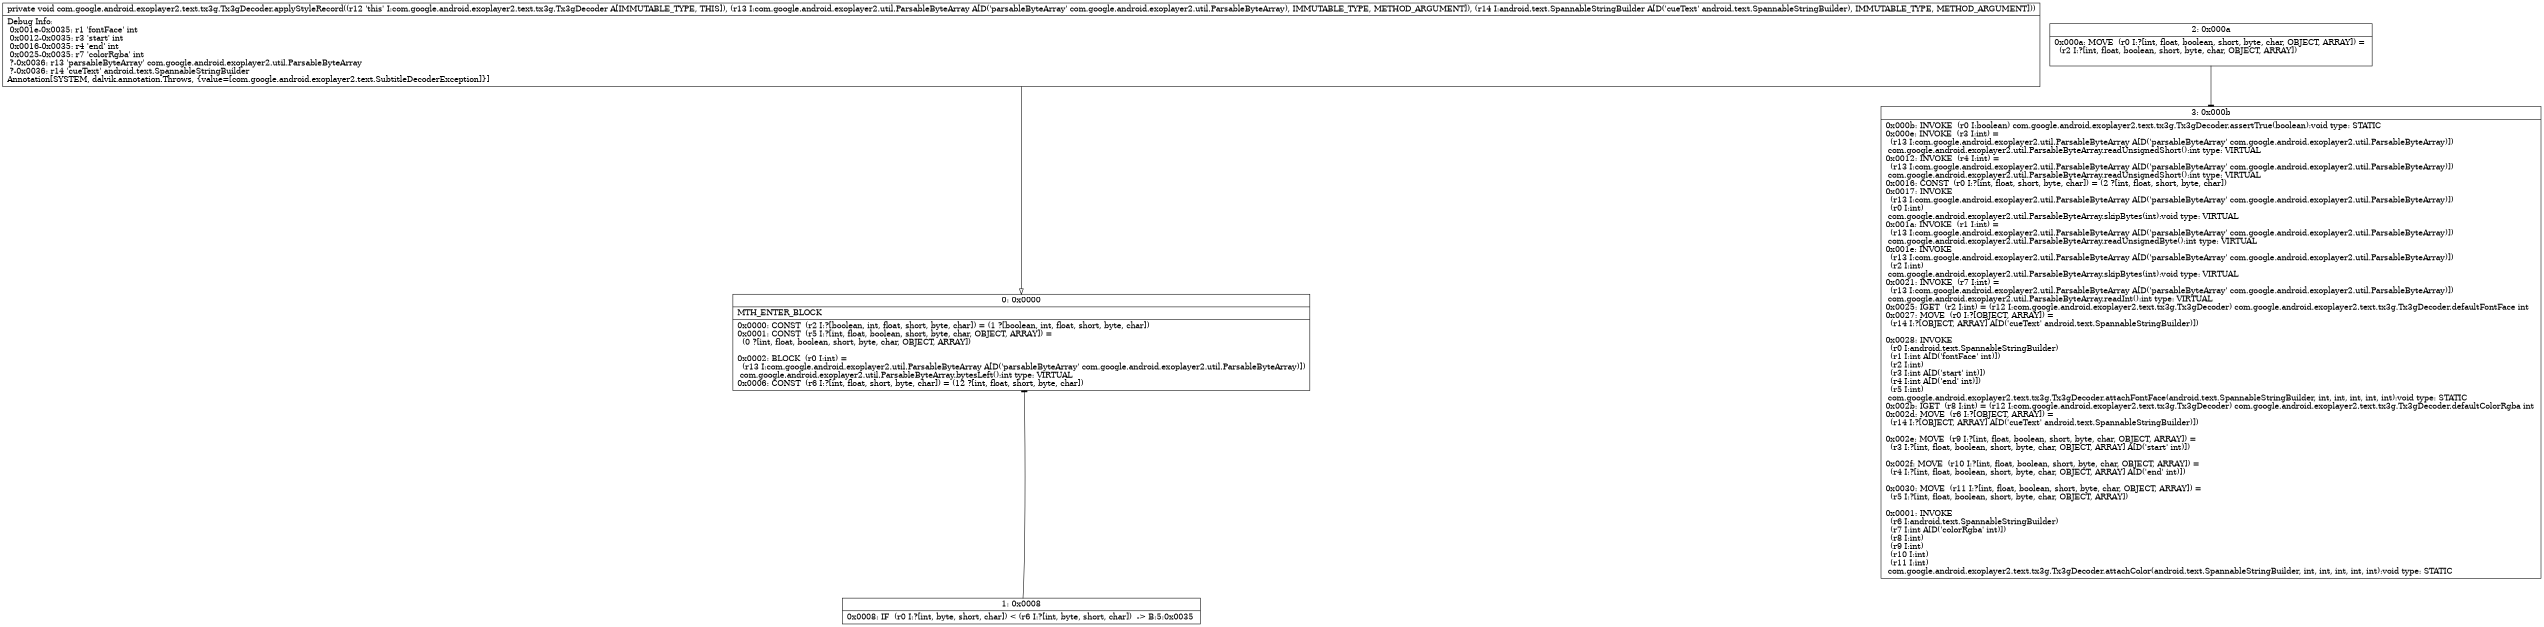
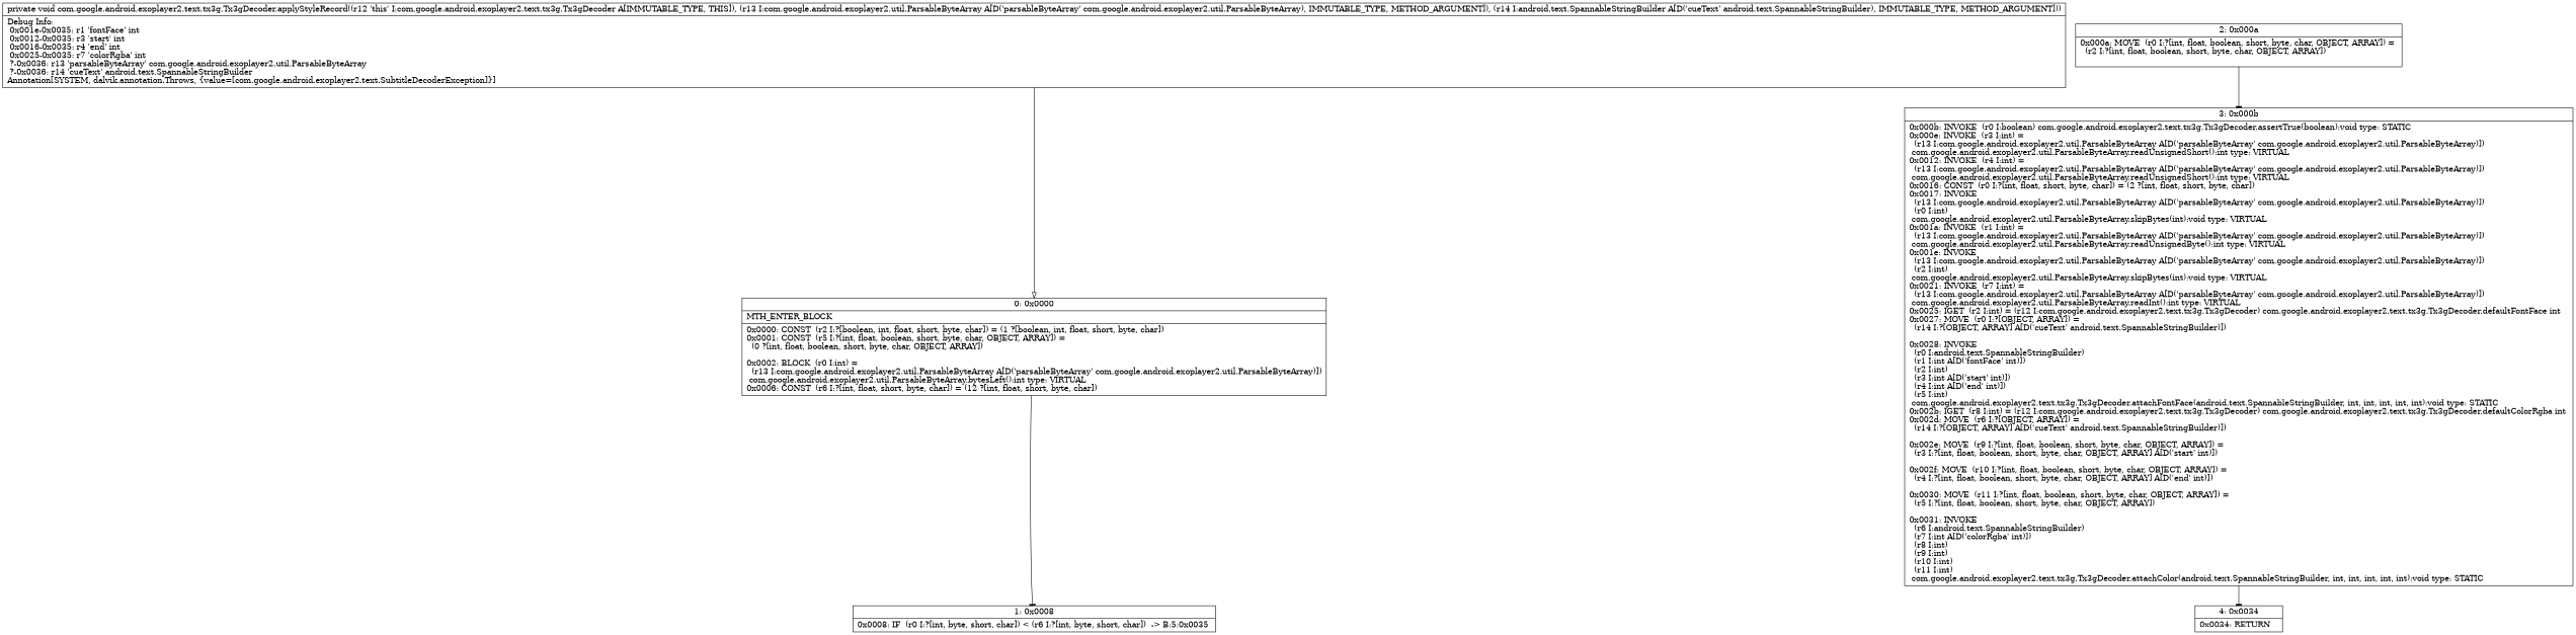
  digraph {
    node [shape=record]
    edge [arrowhead=tee]
    n1 [label="{0\:\ 0x0000|MTH_ENTER_BLOCK\l|0x0000: CONST  (r2 I:?[boolean, int, float, short, byte, char]) = (1 ?[boolean, int, float, short, byte, char]) \l0x0001: CONST  (r5 I:?[int, float, boolean, short, byte, char, OBJECT, ARRAY]) = \l  (0 ?[int, float, boolean, short, byte, char, OBJECT, ARRAY])\l \l0x0002: BLOCK  (r0 I:int) = \l  (r13 I:com.google.android.exoplayer2.util.ParsableByteArray A[D('parsableByteArray' com.google.android.exoplayer2.util.ParsableByteArray)])\l com.google.android.exoplayer2.util.ParsableByteArray.bytesLeft():int type: VIRTUAL \l0x0006: CONST  (r6 I:?[int, float, short, byte, char]) = (12 ?[int, float, short, byte, char]) \l}"]
    n2 [label="{1\:\ 0x0008|0x0008: IF  (r0 I:?[int, byte, short, char]) \< (r6 I:?[int, byte, short, char])  \-\> B:5:0x0035 \l}"]
    n3 [label="{2\:\ 0x000a|0x000a: MOVE  (r0 I:?[int, float, boolean, short, byte, char, OBJECT, ARRAY]) = \l  (r2 I:?[int, float, boolean, short, byte, char, OBJECT, ARRAY])\l \l}"]
-   n4 [label="{3\:\ 0x000b|0x000b: INVOKE  (r0 I:boolean) com.google.android.exoplayer2.text.tx3g.Tx3gDecoder.assertTrue(boolean):void type: STATIC \l0x000e: INVOKE  (r3 I:int) = \l  (r13 I:com.google.android.exoplayer2.util.ParsableByteArray A[D('parsableByteArray' com.google.android.exoplayer2.util.ParsableByteArray)])\l com.google.android.exoplayer2.util.ParsableByteArray.readUnsignedShort():int type: VIRTUAL \l0x0012: INVOKE  (r4 I:int) = \l  (r13 I:com.google.android.exoplayer2.util.ParsableByteArray A[D('parsableByteArray' com.google.android.exoplayer2.util.ParsableByteArray)])\l com.google.android.exoplayer2.util.ParsableByteArray.readUnsignedShort():int type: VIRTUAL \l0x0016: CONST  (r0 I:?[int, float, short, byte, char]) = (2 ?[int, float, short, byte, char]) \l0x0017: INVOKE  \l  (r13 I:com.google.android.exoplayer2.util.ParsableByteArray A[D('parsableByteArray' com.google.android.exoplayer2.util.ParsableByteArray)])\l  (r0 I:int)\l com.google.android.exoplayer2.util.ParsableByteArray.skipBytes(int):void type: VIRTUAL \l0x001a: INVOKE  (r1 I:int) = \l  (r13 I:com.google.android.exoplayer2.util.ParsableByteArray A[D('parsableByteArray' com.google.android.exoplayer2.util.ParsableByteArray)])\l com.google.android.exoplayer2.util.ParsableByteArray.readUnsignedByte():int type: VIRTUAL \l0x001e: INVOKE  \l  (r13 I:com.google.android.exoplayer2.util.ParsableByteArray A[D('parsableByteArray' com.google.android.exoplayer2.util.ParsableByteArray)])\l  (r2 I:int)\l com.google.android.exoplayer2.util.ParsableByteArray.skipBytes(int):void type: VIRTUAL \l0x0021: INVOKE  (r7 I:int) = \l  (r13 I:com.google.android.exoplayer2.util.ParsableByteArray A[D('parsableByteArray' com.google.android.exoplayer2.util.ParsableByteArray)])\l com.google.android.exoplayer2.util.ParsableByteArray.readInt():int type: VIRTUAL \l0x0025: IGET  (r2 I:int) = (r12 I:com.google.android.exoplayer2.text.tx3g.Tx3gDecoder) com.google.android.exoplayer2.text.tx3g.Tx3gDecoder.defaultFontFace int \l0x0027: MOVE  (r0 I:?[OBJECT, ARRAY]) = \l  (r14 I:?[OBJECT, ARRAY] A[D('cueText' android.text.SpannableStringBuilder)])\l \l0x0028: INVOKE  \l  (r0 I:android.text.SpannableStringBuilder)\l  (r1 I:int A[D('fontFace' int)])\l  (r2 I:int)\l  (r3 I:int A[D('start' int)])\l  (r4 I:int A[D('end' int)])\l  (r5 I:int)\l com.google.android.exoplayer2.text.tx3g.Tx3gDecoder.attachFontFace(android.text.SpannableStringBuilder, int, int, int, int, int):void type: STATIC \l0x002b: IGET  (r8 I:int) = (r12 I:com.google.android.exoplayer2.text.tx3g.Tx3gDecoder) com.google.android.exoplayer2.text.tx3g.Tx3gDecoder.defaultColorRgba int \l0x002d: MOVE  (r6 I:?[OBJECT, ARRAY]) = \l  (r14 I:?[OBJECT, ARRAY] A[D('cueText' android.text.SpannableStringBuilder)])\l \l0x002e: MOVE  (r9 I:?[int, float, boolean, short, byte, char, OBJECT, ARRAY]) = \l  (r3 I:?[int, float, boolean, short, byte, char, OBJECT, ARRAY] A[D('start' int)])\l \l0x002f: MOVE  (r10 I:?[int, float, boolean, short, byte, char, OBJECT, ARRAY]) = \l  (r4 I:?[int, float, boolean, short, byte, char, OBJECT, ARRAY] A[D('end' int)])\l \l0x0030: MOVE  (r11 I:?[int, float, boolean, short, byte, char, OBJECT, ARRAY]) = \l  (r5 I:?[int, float, boolean, short, byte, char, OBJECT, ARRAY])\l \l0x0001: INVOKE  \l  (r6 I:android.text.SpannableStringBuilder)\l  (r7 I:int A[D('colorRgba' int)])\l  (r8 I:int)\l  (r9 I:int)\l  (r10 I:int)\l  (r11 I:int)\l com.google.android.exoplayer2.text.tx3g.Tx3gDecoder.attachColor(android.text.SpannableStringBuilder, int, int, int, int, int):void type: STATIC \l}"]
+   n4 [label="{3\:\ 0x000b|0x000b: INVOKE  (r0 I:boolean) com.google.android.exoplayer2.text.tx3g.Tx3gDecoder.assertTrue(boolean):void type: STATIC \l0x000e: INVOKE  (r3 I:int) = \l  (r13 I:com.google.android.exoplayer2.util.ParsableByteArray A[D('parsableByteArray' com.google.android.exoplayer2.util.ParsableByteArray)])\l com.google.android.exoplayer2.util.ParsableByteArray.readUnsignedShort():int type: VIRTUAL \l0x0012: INVOKE  (r4 I:int) = \l  (r13 I:com.google.android.exoplayer2.util.ParsableByteArray A[D('parsableByteArray' com.google.android.exoplayer2.util.ParsableByteArray)])\l com.google.android.exoplayer2.util.ParsableByteArray.readUnsignedShort():int type: VIRTUAL \l0x0016: CONST  (r0 I:?[int, float, short, byte, char]) = (2 ?[int, float, short, byte, char]) \l0x0017: INVOKE  \l  (r13 I:com.google.android.exoplayer2.util.ParsableByteArray A[D('parsableByteArray' com.google.android.exoplayer2.util.ParsableByteArray)])\l  (r0 I:int)\l com.google.android.exoplayer2.util.ParsableByteArray.skipBytes(int):void type: VIRTUAL \l0x001a: INVOKE  (r1 I:int) = \l  (r13 I:com.google.android.exoplayer2.util.ParsableByteArray A[D('parsableByteArray' com.google.android.exoplayer2.util.ParsableByteArray)])\l com.google.android.exoplayer2.util.ParsableByteArray.readUnsignedByte():int type: VIRTUAL \l0x001e: INVOKE  \l  (r13 I:com.google.android.exoplayer2.util.ParsableByteArray A[D('parsableByteArray' com.google.android.exoplayer2.util.ParsableByteArray)])\l  (r2 I:int)\l com.google.android.exoplayer2.util.ParsableByteArray.skipBytes(int):void type: VIRTUAL \l0x0021: INVOKE  (r7 I:int) = \l  (r13 I:com.google.android.exoplayer2.util.ParsableByteArray A[D('parsableByteArray' com.google.android.exoplayer2.util.ParsableByteArray)])\l com.google.android.exoplayer2.util.ParsableByteArray.readInt():int type: VIRTUAL \l0x0025: IGET  (r2 I:int) = (r12 I:com.google.android.exoplayer2.text.tx3g.Tx3gDecoder) com.google.android.exoplayer2.text.tx3g.Tx3gDecoder.defaultFontFace int \l0x0027: MOVE  (r0 I:?[OBJECT, ARRAY]) = \l  (r14 I:?[OBJECT, ARRAY] A[D('cueText' android.text.SpannableStringBuilder)])\l \l0x0028: INVOKE  \l  (r0 I:android.text.SpannableStringBuilder)\l  (r1 I:int A[D('fontFace' int)])\l  (r2 I:int)\l  (r3 I:int A[D('start' int)])\l  (r4 I:int A[D('end' int)])\l  (r5 I:int)\l com.google.android.exoplayer2.text.tx3g.Tx3gDecoder.attachFontFace(android.text.SpannableStringBuilder, int, int, int, int, int):void type: STATIC \l0x002b: IGET  (r8 I:int) = (r12 I:com.google.android.exoplayer2.text.tx3g.Tx3gDecoder) com.google.android.exoplayer2.text.tx3g.Tx3gDecoder.defaultColorRgba int \l0x002d: MOVE  (r6 I:?[OBJECT, ARRAY]) = \l  (r14 I:?[OBJECT, ARRAY] A[D('cueText' android.text.SpannableStringBuilder)])\l \l0x002e: MOVE  (r9 I:?[int, float, boolean, short, byte, char, OBJECT, ARRAY]) = \l  (r3 I:?[int, float, boolean, short, byte, char, OBJECT, ARRAY] A[D('start' int)])\l \l0x002f: MOVE  (r10 I:?[int, float, boolean, short, byte, char, OBJECT, ARRAY]) = \l  (r4 I:?[int, float, boolean, short, byte, char, OBJECT, ARRAY] A[D('end' int)])\l \l0x0030: MOVE  (r11 I:?[int, float, boolean, short, byte, char, OBJECT, ARRAY]) = \l  (r5 I:?[int, float, boolean, short, byte, char, OBJECT, ARRAY])\l \l0x0031: INVOKE  \l  (r6 I:android.text.SpannableStringBuilder)\l  (r7 I:int A[D('colorRgba' int)])\l  (r8 I:int)\l  (r9 I:int)\l  (r10 I:int)\l  (r11 I:int)\l com.google.android.exoplayer2.text.tx3g.Tx3gDecoder.attachColor(android.text.SpannableStringBuilder, int, int, int, int, int):void type: STATIC \l}"]
+   n5 [label="{4\:\ 0x0034|0x0034: RETURN   \l}"]
    n6 [label="{private void com.google.android.exoplayer2.text.tx3g.Tx3gDecoder.applyStyleRecord((r12 'this' I:com.google.android.exoplayer2.text.tx3g.Tx3gDecoder A[IMMUTABLE_TYPE, THIS]), (r13 I:com.google.android.exoplayer2.util.ParsableByteArray A[D('parsableByteArray' com.google.android.exoplayer2.util.ParsableByteArray), IMMUTABLE_TYPE, METHOD_ARGUMENT]), (r14 I:android.text.SpannableStringBuilder A[D('cueText' android.text.SpannableStringBuilder), IMMUTABLE_TYPE, METHOD_ARGUMENT]))  | Debug Info:\l  0x001e\-0x0035: r1 'fontFace' int\l  0x0012\-0x0035: r3 'start' int\l  0x0016\-0x0035: r4 'end' int\l  0x0025\-0x0035: r7 'colorRgba' int\l  ?\-0x0036: r13 'parsableByteArray' com.google.android.exoplayer2.util.ParsableByteArray\l  ?\-0x0036: r14 'cueText' android.text.SpannableStringBuilder\lAnnotation[SYSTEM, dalvik.annotation.Throws, \{value=[com.google.android.exoplayer2.text.SubtitleDecoderException]\}]\l}"]
-   n2 -> n1
+   n1 -> n2
    n3 -> n4
+   n4 -> n5
    n6 -> n1 [arrowhead=onormal]
  }
